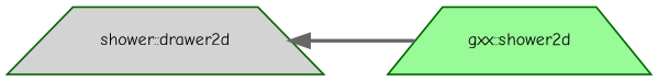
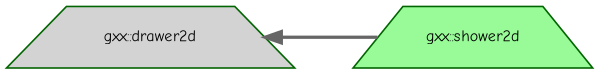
  digraph {
    rankdir=LR
    fontname="Comic Neue"
    node [color=darkgreen fontname="Comic Neue" fontsize=10 shape=trapezium style=filled]
-   n1 [fillcolor=lightgrey height=0.2 label="shower::drawer2d" width=0.4]
+   n1 [fillcolor=lightgrey height=0.2 label="gxx::drawer2d" width=0.4]
    n2 [fillcolor=palegreen height=0.2 label="gxx::shower2d" width=0.4]
    n1 -> n2 [color=gray40 dir=back fontname="Comic Neue" fontsize=10 labelfontname=Helvetica labelfontsize=10 style=bold]
  }
